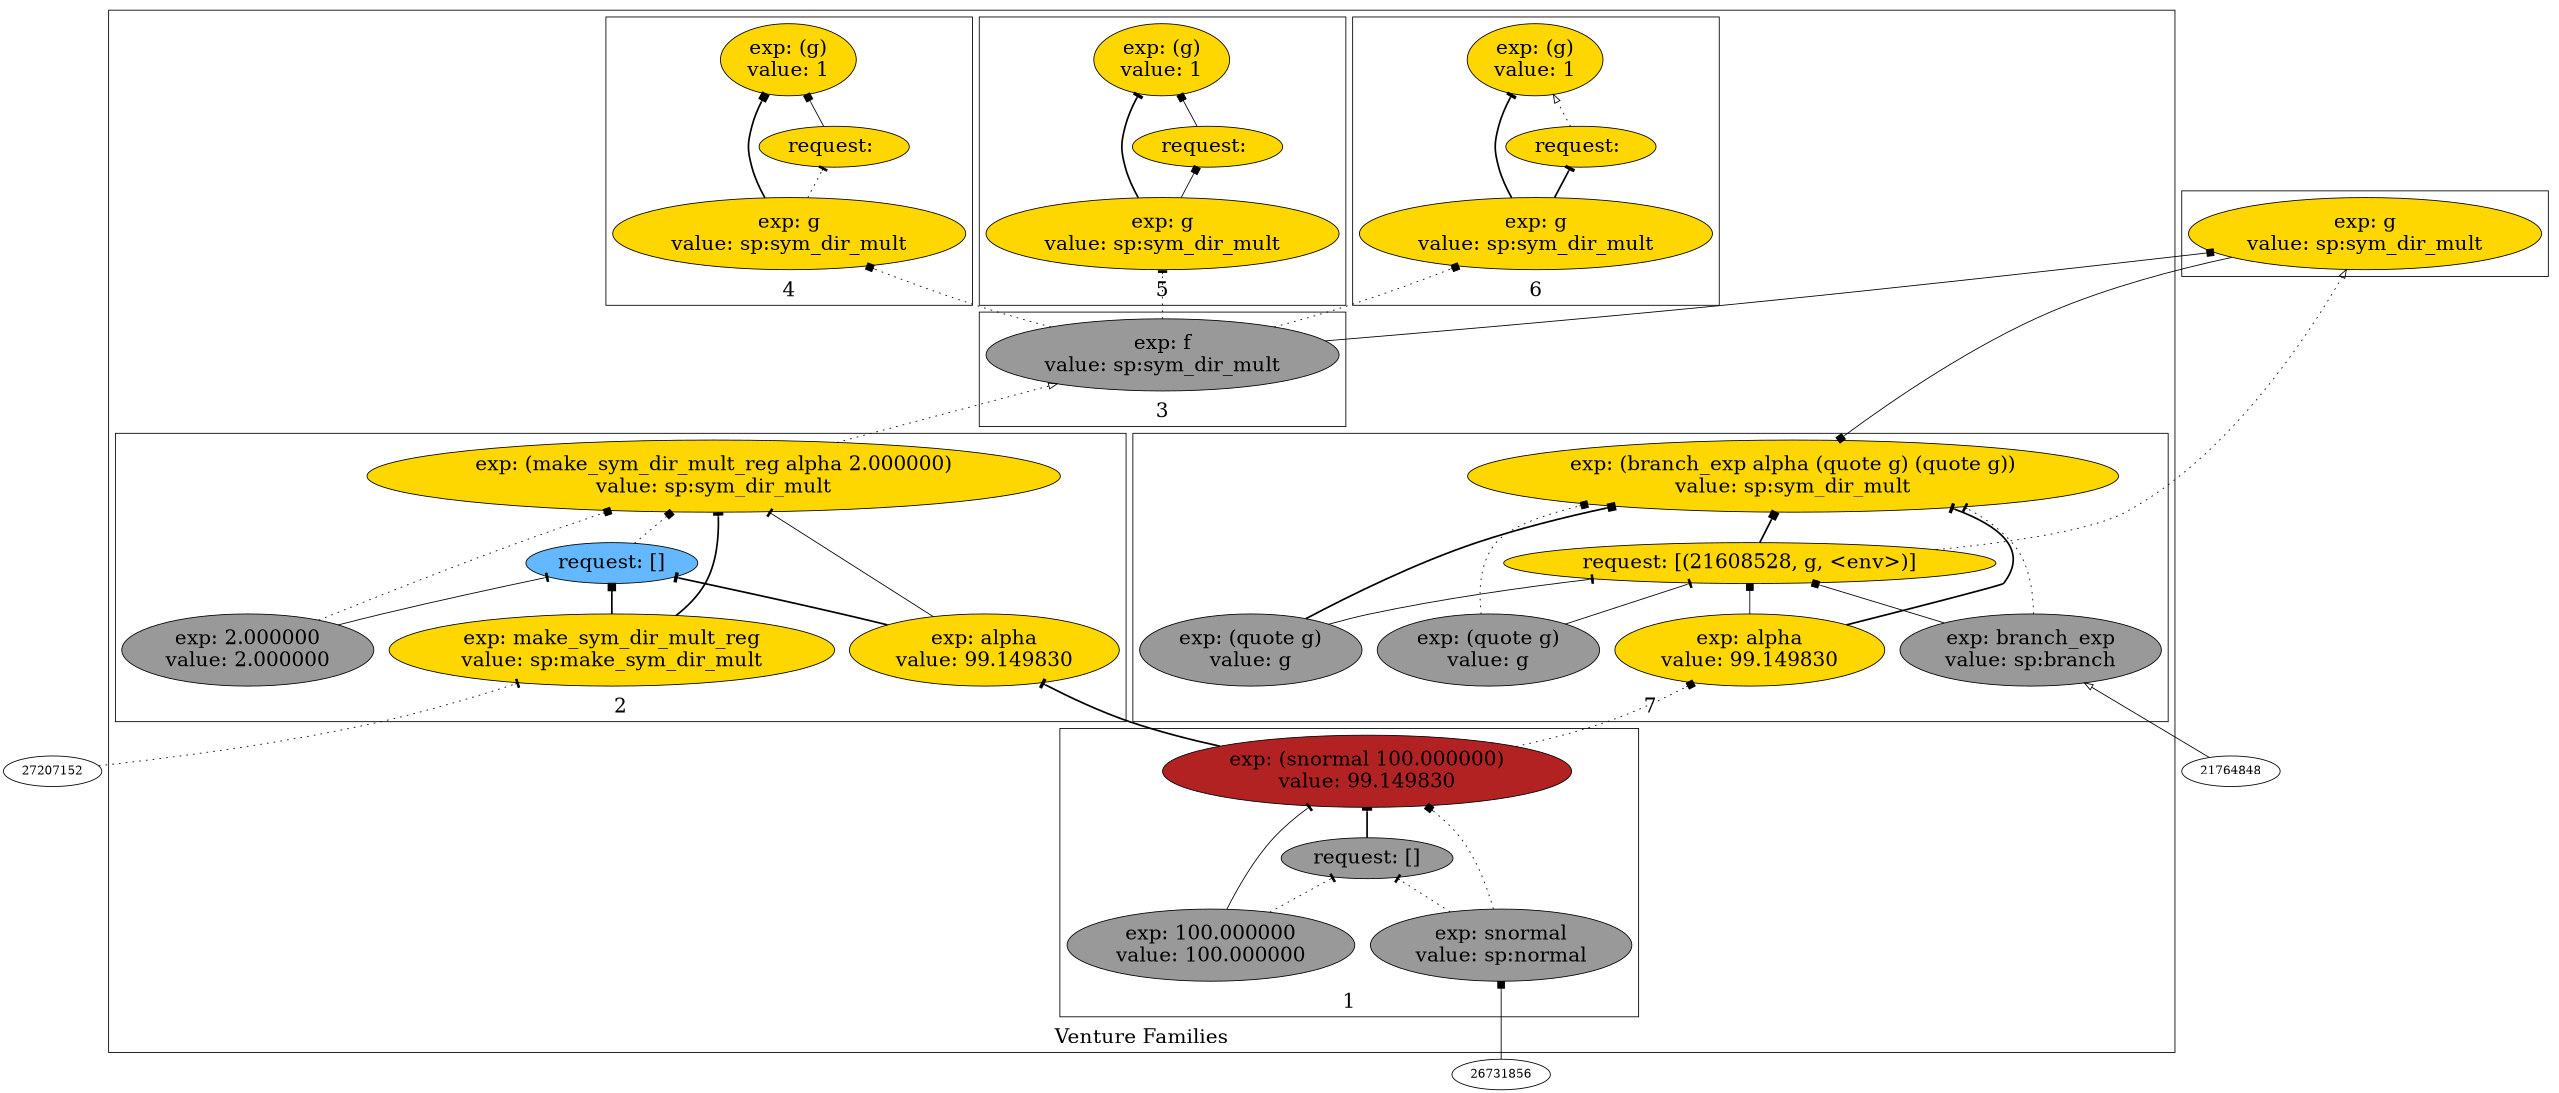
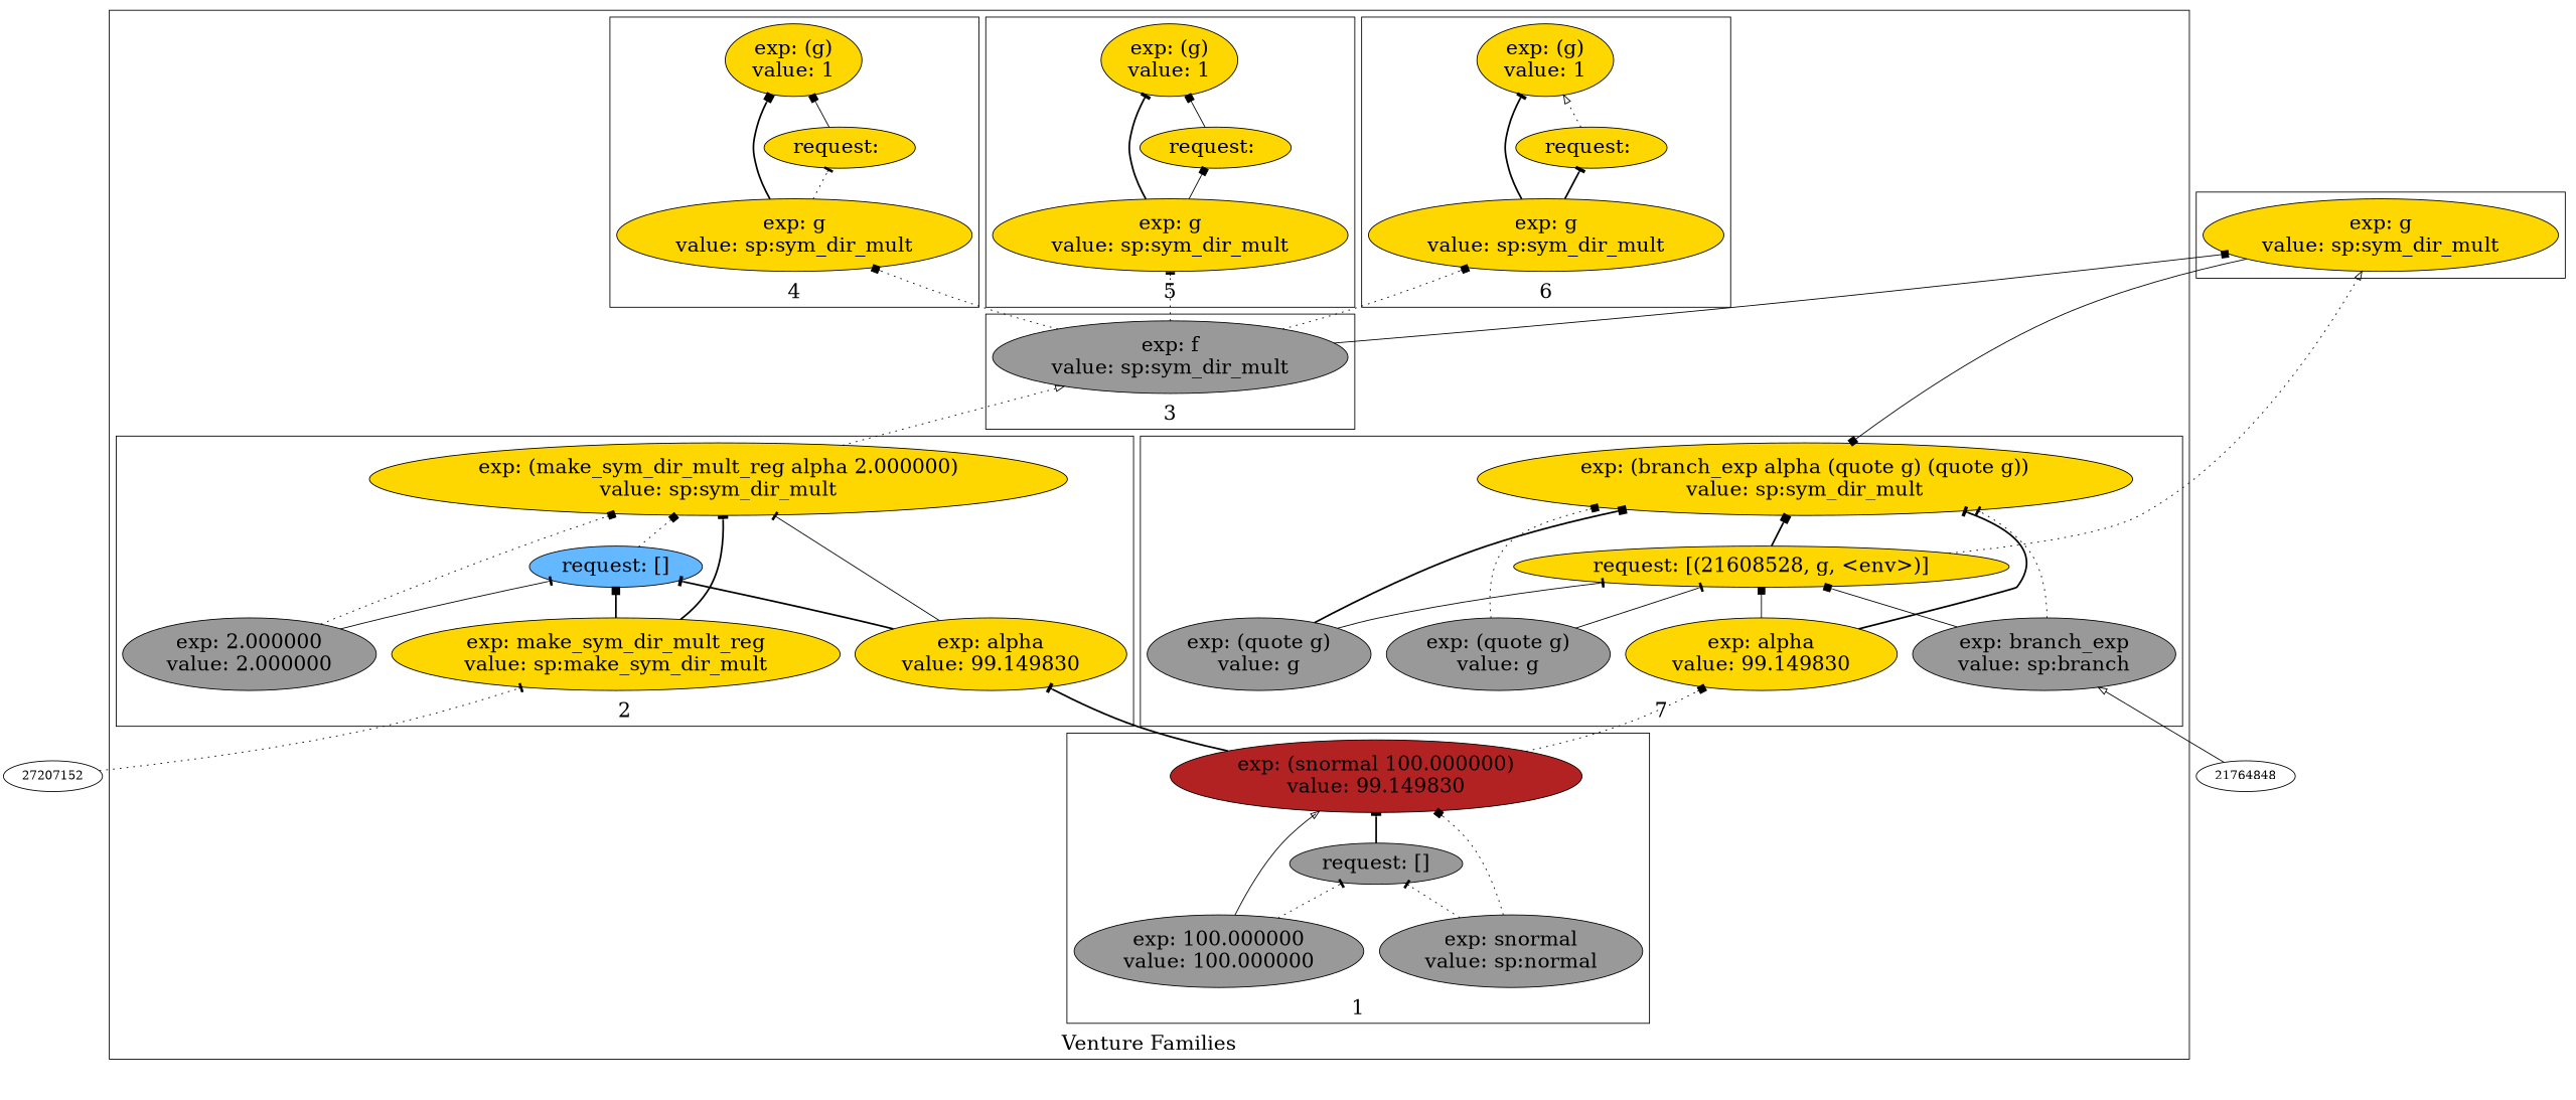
  digraph {
    fontsize=24
    rankdir=BT
    node [fillcolor=gold fontsize=24 shape=ellipse style=filled]
    edge [arrowhead=tee color=black constraint=true style=dotted]
    n1 [fillcolor=firebrick label="exp: (snormal 100.000000)\nvalue: 99.149830"]
    n2 [fillcolor=grey60 label="request: []"]
    n3 [fillcolor=grey60 label="exp: snormal\nvalue: sp:normal"]
    n4 [fillcolor=grey60 label="exp: 100.000000\nvalue: 100.000000"]
    n5 [label="exp: (make_sym_dir_mult_reg alpha 2.000000)\nvalue: sp:sym_dir_mult"]
    n6 [fillcolor=steelblue1 label="request: []"]
    n7 [label="exp: make_sym_dir_mult_reg\nvalue: sp:make_sym_dir_mult"]
    n8 [label="exp: alpha\nvalue: 99.149830"]
    n9 [fillcolor=grey60 label="exp: 2.000000\nvalue: 2.000000"]
    n10 [fillcolor=grey60 label="exp: f\nvalue: sp:sym_dir_mult"]
    n11 [label="exp: (g)\nvalue: 1"]
    n12 [label="request: "]
    n13 [label="exp: g\nvalue: sp:sym_dir_mult"]
    n14 [label="exp: (g)\nvalue: 1"]
    n15 [label="request: "]
    n16 [label="exp: g\nvalue: sp:sym_dir_mult"]
    n17 [label="exp: (g)\nvalue: 1"]
    n18 [label="request: "]
    n19 [label="exp: g\nvalue: sp:sym_dir_mult"]
    n20 [label="exp: (branch_exp alpha (quote g) (quote g))\nvalue: sp:sym_dir_mult"]
    n21 [label="request: [(21608528, g, <env>)]"]
    n22 [fillcolor=grey60 label="exp: branch_exp\nvalue: sp:branch"]
    n23 [label="exp: alpha\nvalue: 99.149830"]
    n24 [fillcolor=grey60 label="exp: (quote g)\nvalue: g"]
    n25 [fillcolor=grey60 label="exp: (quote g)\nvalue: g"]
    n26 [label="exp: g\nvalue: sp:sym_dir_mult"]
    27207152 [fillcolor="" fontsize="" shape="" style=""]
-   26731856 [fillcolor="" fontsize="" shape="" style=""]
    21764848 [fillcolor="" fontsize="" shape="" style=""]
    subgraph cluster_1 {
      label="Venture Families"
      subgraph cluster_2 {
        label=1
        n1
        n2
        n3
        n4
      }
      subgraph cluster_3 {
        label=2
        n5
        n6
        n7
        n8
        n9
      }
      subgraph cluster_4 {
        label=3
        n10
      }
      subgraph cluster_5 {
        label=4
        n11
        n12
        n13
      }
      subgraph cluster_6 {
        label=5
        n14
        n15
        n16
      }
      subgraph cluster_7 {
        label=6
        n17
        n18
        n19
      }
      subgraph cluster_8 {
        label=7
        n20
        n21
        n22
        n23
        n24
        n25
      }
    }
    subgraph cluster_9 {
      n26
    }
    n1 -> n8 [style=bold]
    n1 -> n23 [arrowhead=box]
    n2 -> n1 [style=bold]
    n3 -> n1 [arrowhead=box]
    n3 -> n2
-   n4 -> n1 [style=solid]
+   n4 -> n1 [arrowhead=onormal style=solid]
    n4 -> n2
    n5 -> n10 [arrowhead=onormal]
    n6 -> n5 [arrowhead=box]
    n7 -> n5 [style=bold]
    n7 -> n6 [arrowhead=box style=bold]
    n8 -> n5 [style=solid]
    n8 -> n6 [style=bold]
    n9 -> n5 [arrowhead=box]
    n9 -> n6 [style=solid]
    n10 -> n13 [arrowhead=box]
    n10 -> n16
    n10 -> n19 [arrowhead=box]
    n10 -> n26 [arrowhead=box style=solid]
    n12 -> n11 [arrowhead=box style=solid]
    n13 -> n11 [arrowhead=box style=bold]
    n13 -> n12
    n15 -> n14 [arrowhead=box style=solid]
    n16 -> n14 [style=bold]
    n16 -> n15 [arrowhead=box style=solid]
    n18 -> n17 [arrowhead=onormal]
    n19 -> n17 [style=bold]
    n19 -> n18 [style=bold]
    n21 -> n20 [arrowhead=box style=bold]
    n21 -> n26 [arrowhead=onormal constraint=false]
    n22 -> n20
    n22 -> n21 [arrowhead=box style=solid]
    n23 -> n20 [style=bold]
    n23 -> n21 [arrowhead=box style=solid]
    n24 -> n20 [arrowhead=box]
    n24 -> n21 [style=solid]
    n25 -> n20 [arrowhead=box style=bold]
    n25 -> n21 [style=solid]
    n26 -> n20 [arrowhead=box style=solid]
    27207152 -> n7
-   26731856 -> n3 [arrowhead=box style=solid]
    21764848 -> n22 [arrowhead=onormal style=solid]
  }
